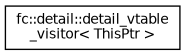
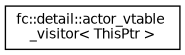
  digraph {
    rankdir=LR
-   n1 [color=black fillcolor=white fontname=Helvetica fontsize=10 height=0.2 label="fc::detail::detail_vtable\l_visitor\< ThisPtr \>" shape=record style=filled width=0.4]
+   n1 [color=black fillcolor=white fontname=Helvetica fontsize=10 height=0.2 label="fc::detail::actor_vtable\l_visitor\< ThisPtr \>" shape=record style=filled width=0.4]
  }
